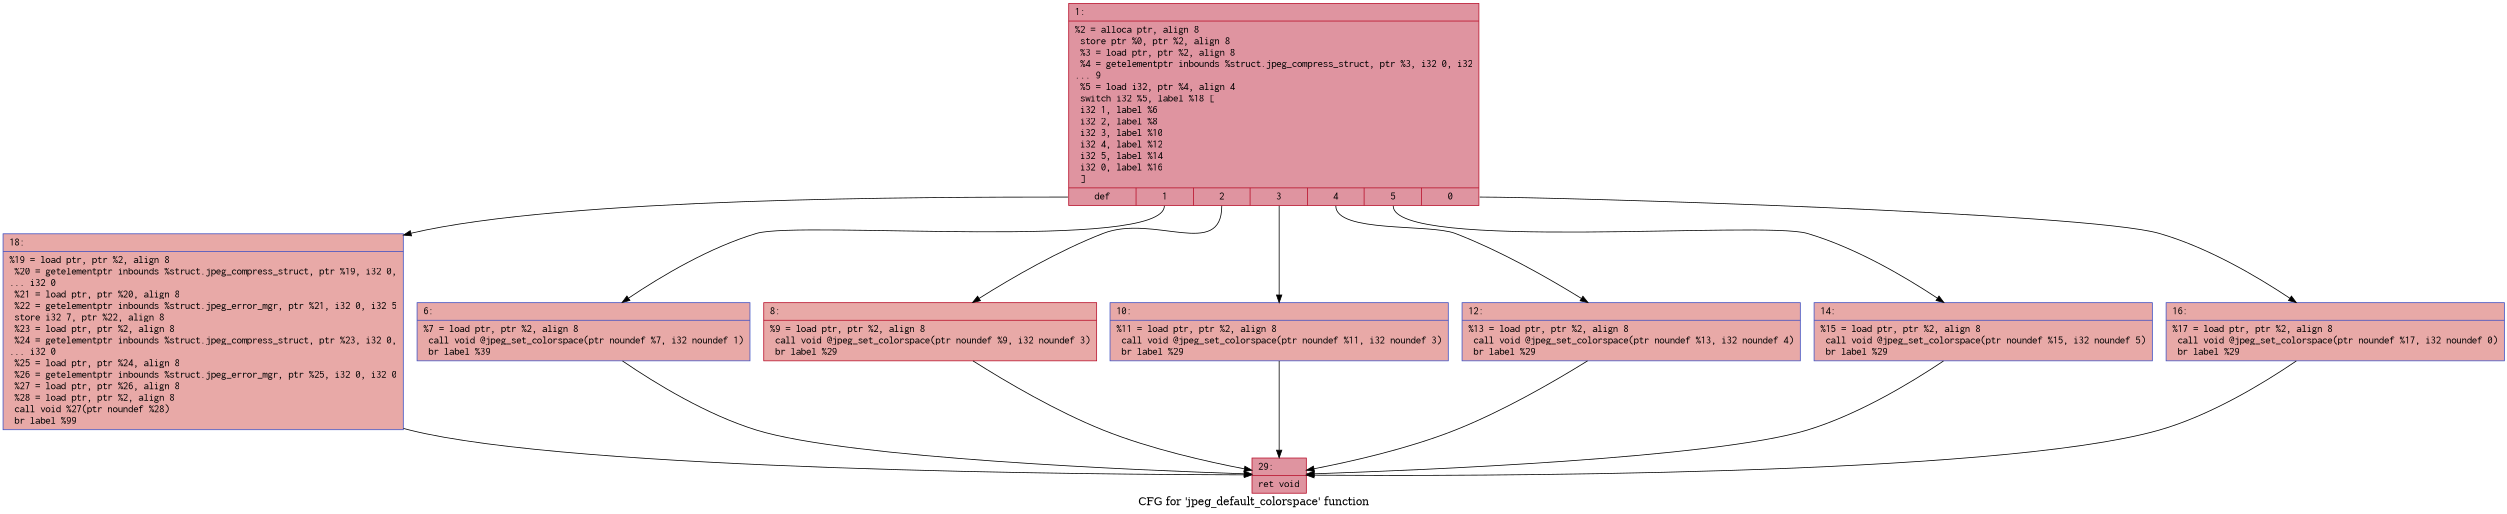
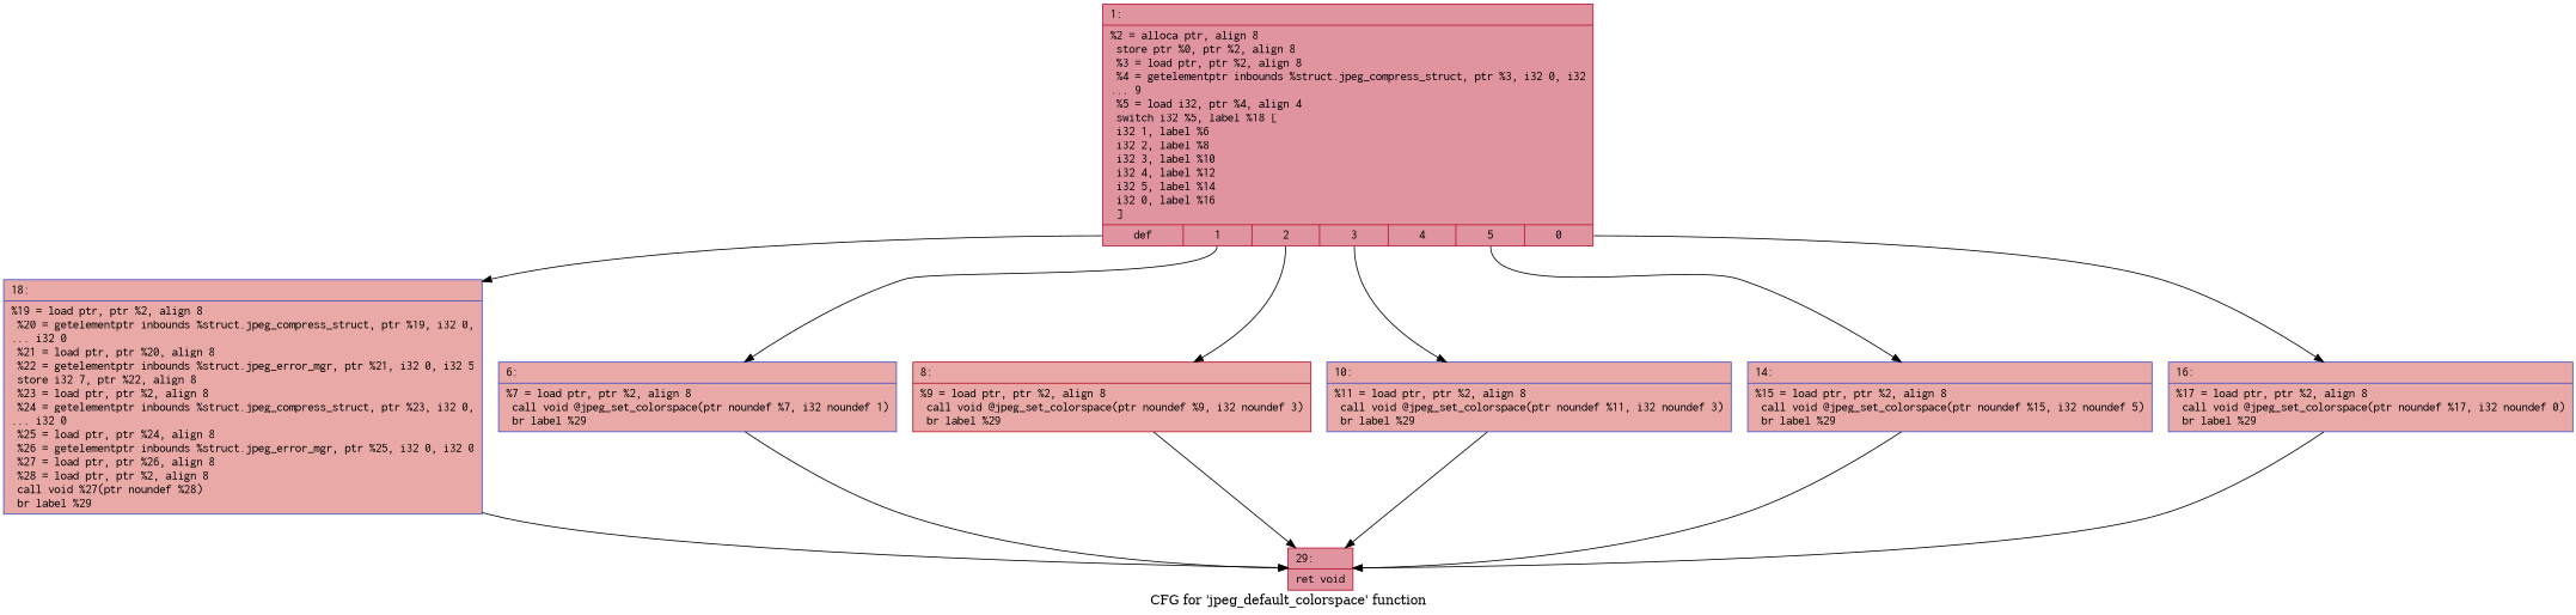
  digraph {
    label="CFG for 'jpeg_default_colorspace' function"
    node [color="#3d50c3ff" fillcolor="#ca3b3770" fontname=Courier shape=record style=filled]
    n1 [color="#b70d28ff" fillcolor="#b70d2870" label="{1:\l|  %2 = alloca ptr, align 8\l  store ptr %0, ptr %2, align 8\l  %3 = load ptr, ptr %2, align 8\l  %4 = getelementptr inbounds %struct.jpeg_compress_struct, ptr %3, i32 0, i32\l... 9\l  %5 = load i32, ptr %4, align 4\l  switch i32 %5, label %18 [\l    i32 1, label %6\l    i32 2, label %8\l    i32 3, label %10\l    i32 4, label %12\l    i32 5, label %14\l    i32 0, label %16\l  ]\l|{<s0>def|<s1>1|<s2>2|<s3>3|<s4>4|<s5>5|<s6>0}}"]
-   n2 [label="{18:\l|  %19 = load ptr, ptr %2, align 8\l  %20 = getelementptr inbounds %struct.jpeg_compress_struct, ptr %19, i32 0,\l... i32 0\l  %21 = load ptr, ptr %20, align 8\l  %22 = getelementptr inbounds %struct.jpeg_error_mgr, ptr %21, i32 0, i32 5\l  store i32 7, ptr %22, align 8\l  %23 = load ptr, ptr %2, align 8\l  %24 = getelementptr inbounds %struct.jpeg_compress_struct, ptr %23, i32 0,\l... i32 0\l  %25 = load ptr, ptr %24, align 8\l  %26 = getelementptr inbounds %struct.jpeg_error_mgr, ptr %25, i32 0, i32 0\l  %27 = load ptr, ptr %26, align 8\l  %28 = load ptr, ptr %2, align 8\l  call void %27(ptr noundef %28)\l  br label %99\l}"]
-   n3 [label="{6:\l|  %7 = load ptr, ptr %2, align 8\l  call void @jpeg_set_colorspace(ptr noundef %7, i32 noundef 1)\l  br label %39\l}"]
+   n2 [label="{18:\l|  %19 = load ptr, ptr %2, align 8\l  %20 = getelementptr inbounds %struct.jpeg_compress_struct, ptr %19, i32 0,\l... i32 0\l  %21 = load ptr, ptr %20, align 8\l  %22 = getelementptr inbounds %struct.jpeg_error_mgr, ptr %21, i32 0, i32 5\l  store i32 7, ptr %22, align 8\l  %23 = load ptr, ptr %2, align 8\l  %24 = getelementptr inbounds %struct.jpeg_compress_struct, ptr %23, i32 0,\l... i32 0\l  %25 = load ptr, ptr %24, align 8\l  %26 = getelementptr inbounds %struct.jpeg_error_mgr, ptr %25, i32 0, i32 0\l  %27 = load ptr, ptr %26, align 8\l  %28 = load ptr, ptr %2, align 8\l  call void %27(ptr noundef %28)\l  br label %29\l}"]
+   n3 [label="{6:\l|  %7 = load ptr, ptr %2, align 8\l  call void @jpeg_set_colorspace(ptr noundef %7, i32 noundef 1)\l  br label %29\l}"]
    n4 [color="#b70d28ff" label="{8:\l|  %9 = load ptr, ptr %2, align 8\l  call void @jpeg_set_colorspace(ptr noundef %9, i32 noundef 3)\l  br label %29\l}"]
    n5 [label="{10:\l|  %11 = load ptr, ptr %2, align 8\l  call void @jpeg_set_colorspace(ptr noundef %11, i32 noundef 3)\l  br label %29\l}"]
-   n6 [label="{12:\l|  %13 = load ptr, ptr %2, align 8\l  call void @jpeg_set_colorspace(ptr noundef %13, i32 noundef 4)\l  br label %29\l}"]
    n7 [label="{14:\l|  %15 = load ptr, ptr %2, align 8\l  call void @jpeg_set_colorspace(ptr noundef %15, i32 noundef 5)\l  br label %29\l}"]
    n8 [label="{16:\l|  %17 = load ptr, ptr %2, align 8\l  call void @jpeg_set_colorspace(ptr noundef %17, i32 noundef 0)\l  br label %29\l}"]
    n9 [color="#b70d28ff" fillcolor="#b70d2870" label="{29:\l|  ret void\l}"]
    n1 -> n2 [tailport=s0]
    n1 -> n3 [tailport=s1]
    n1 -> n4 [tailport=s2]
    n1 -> n5 [tailport=s3]
-   n1 -> n6 [tailport=s4]
    n1 -> n7 [tailport=s5]
    n1 -> n8 [tailport=s6]
    n2 -> n9
    n3 -> n9
    n4 -> n9
    n5 -> n9
-   n6 -> n9
    n7 -> n9
    n8 -> n9
  }
